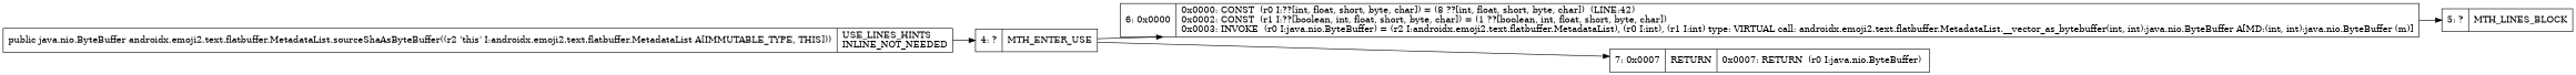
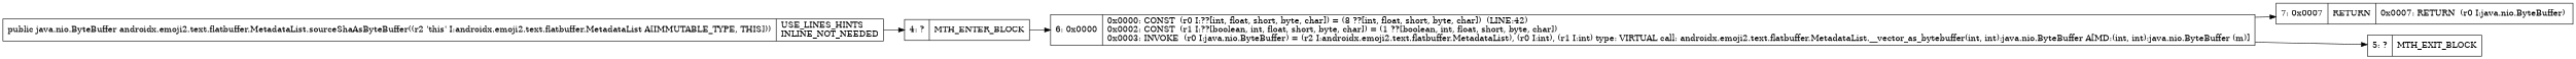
  digraph {
    rankdir=LR
    node [shape=record]
-   n1 [label="{4\:\ ?|MTH_ENTER_USE\l}"]
+   n1 [label="{4\:\ ?|MTH_ENTER_BLOCK\l}"]
    n2 [label="{6\:\ 0x0000|0x0000: CONST  (r0 I:??[int, float, short, byte, char]) = (8 ??[int, float, short, byte, char])  (LINE:42)\l0x0002: CONST  (r1 I:??[boolean, int, float, short, byte, char]) = (1 ??[boolean, int, float, short, byte, char]) \l0x0003: INVOKE  (r0 I:java.nio.ByteBuffer) = (r2 I:androidx.emoji2.text.flatbuffer.MetadataList), (r0 I:int), (r1 I:int) type: VIRTUAL call: androidx.emoji2.text.flatbuffer.MetadataList.__vector_as_bytebuffer(int, int):java.nio.ByteBuffer A[MD:(int, int):java.nio.ByteBuffer (m)]\l}"]
    n3 [label="{7\:\ 0x0007|RETURN\l|0x0007: RETURN  (r0 I:java.nio.ByteBuffer) \l}"]
-   n4 [label="{5\:\ ?|MTH_LINES_BLOCK\l}"]
+   n4 [label="{5\:\ ?|MTH_EXIT_BLOCK\l}"]
    n5 [label="{public java.nio.ByteBuffer androidx.emoji2.text.flatbuffer.MetadataList.sourceShaAsByteBuffer((r2 'this' I:androidx.emoji2.text.flatbuffer.MetadataList A[IMMUTABLE_TYPE, THIS]))  | USE_LINES_HINTS\lINLINE_NOT_NEEDED\l}"]
    n1 -> n2
-   n1 -> n3
+   n2 -> n3
    n2 -> n4
    n5 -> n1
  }
